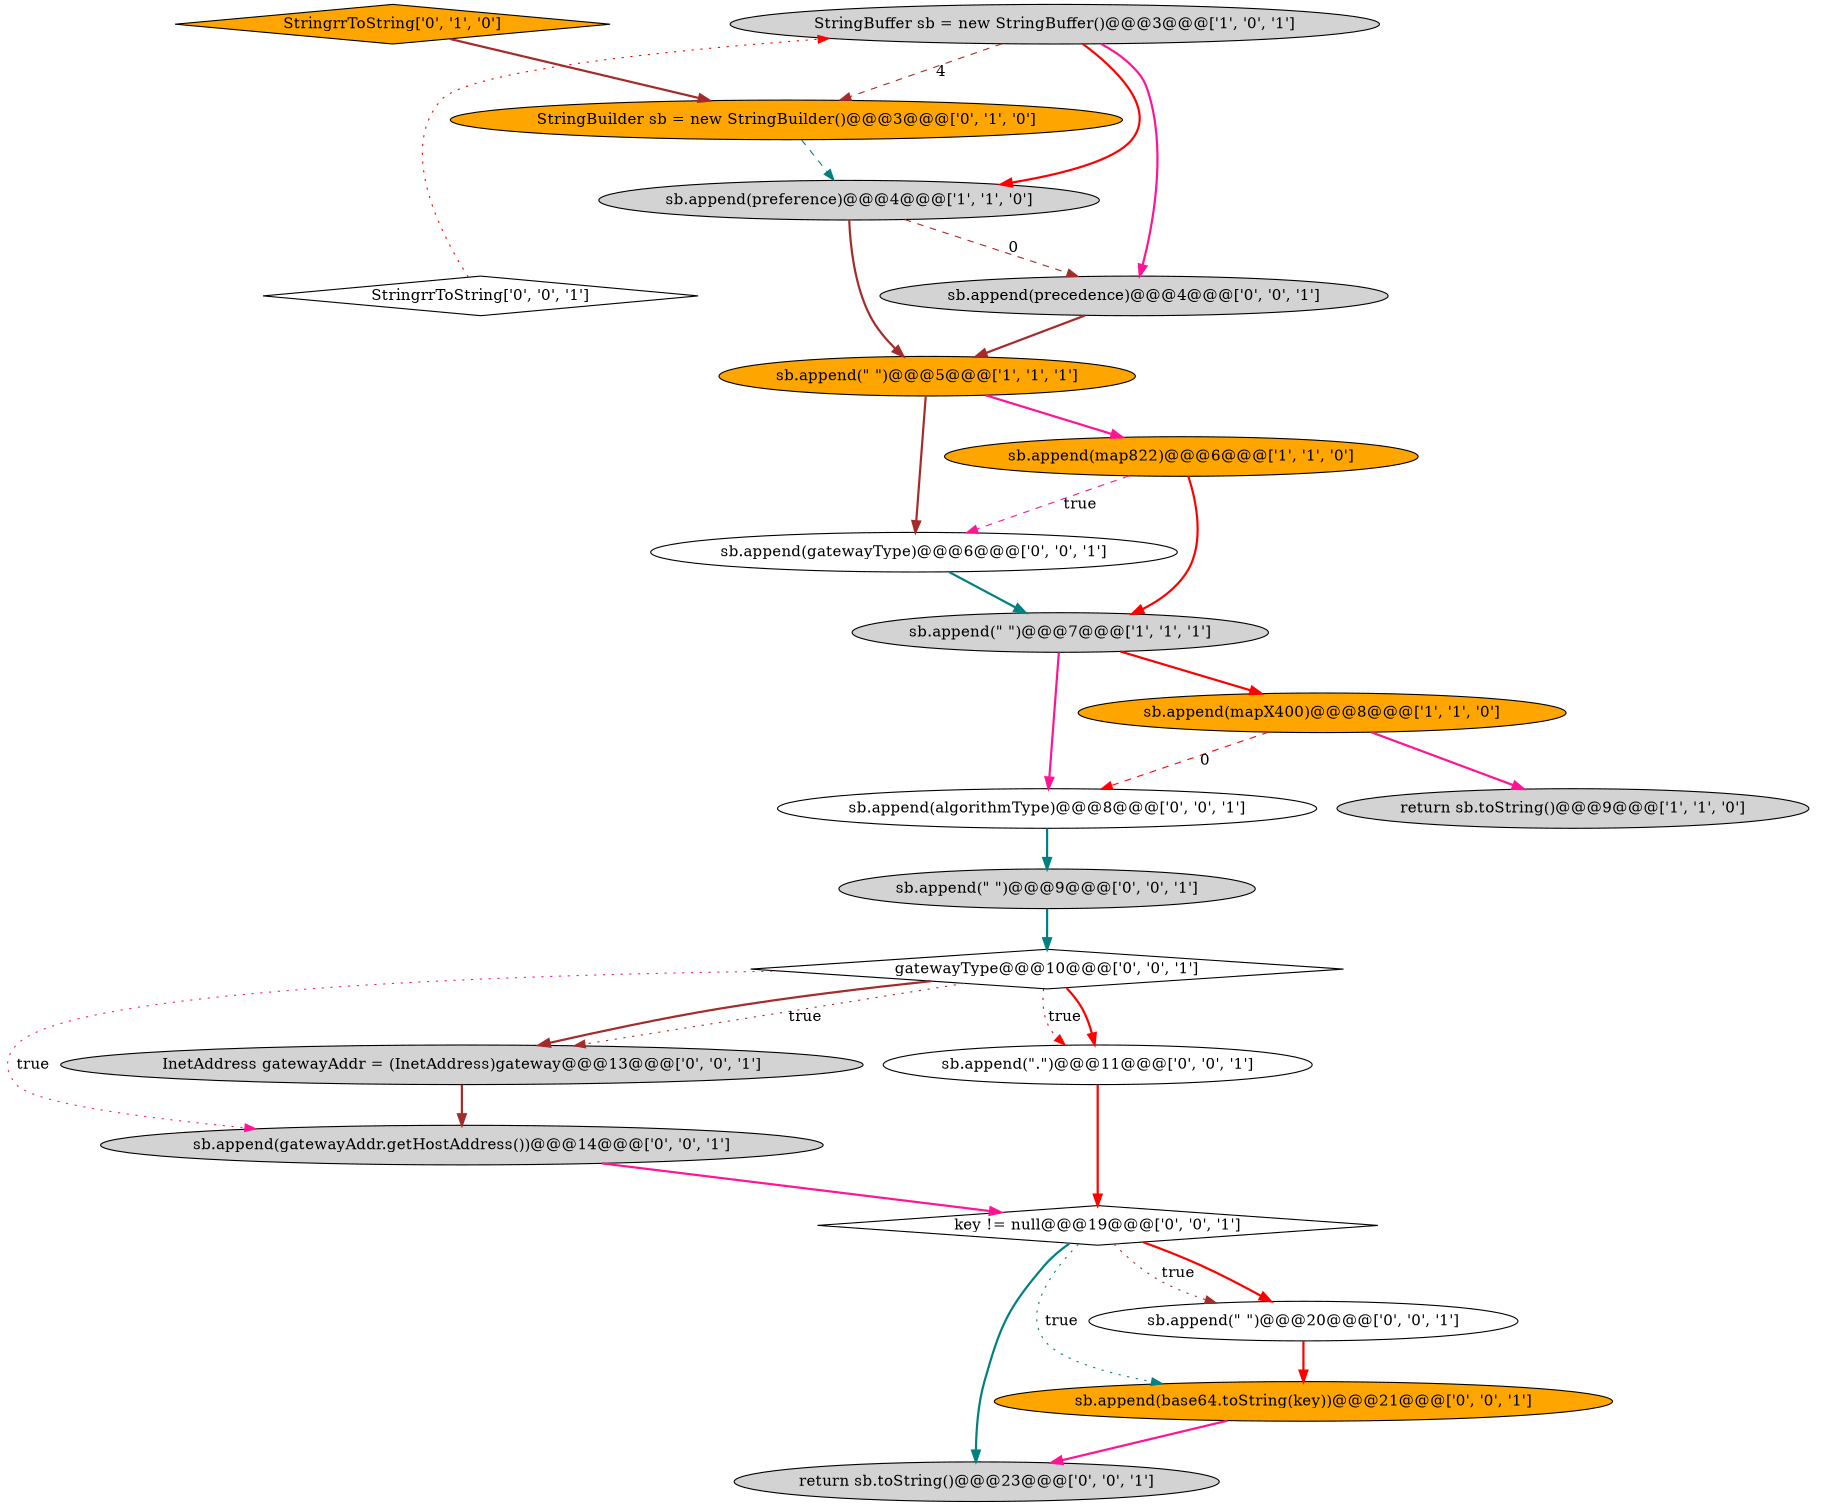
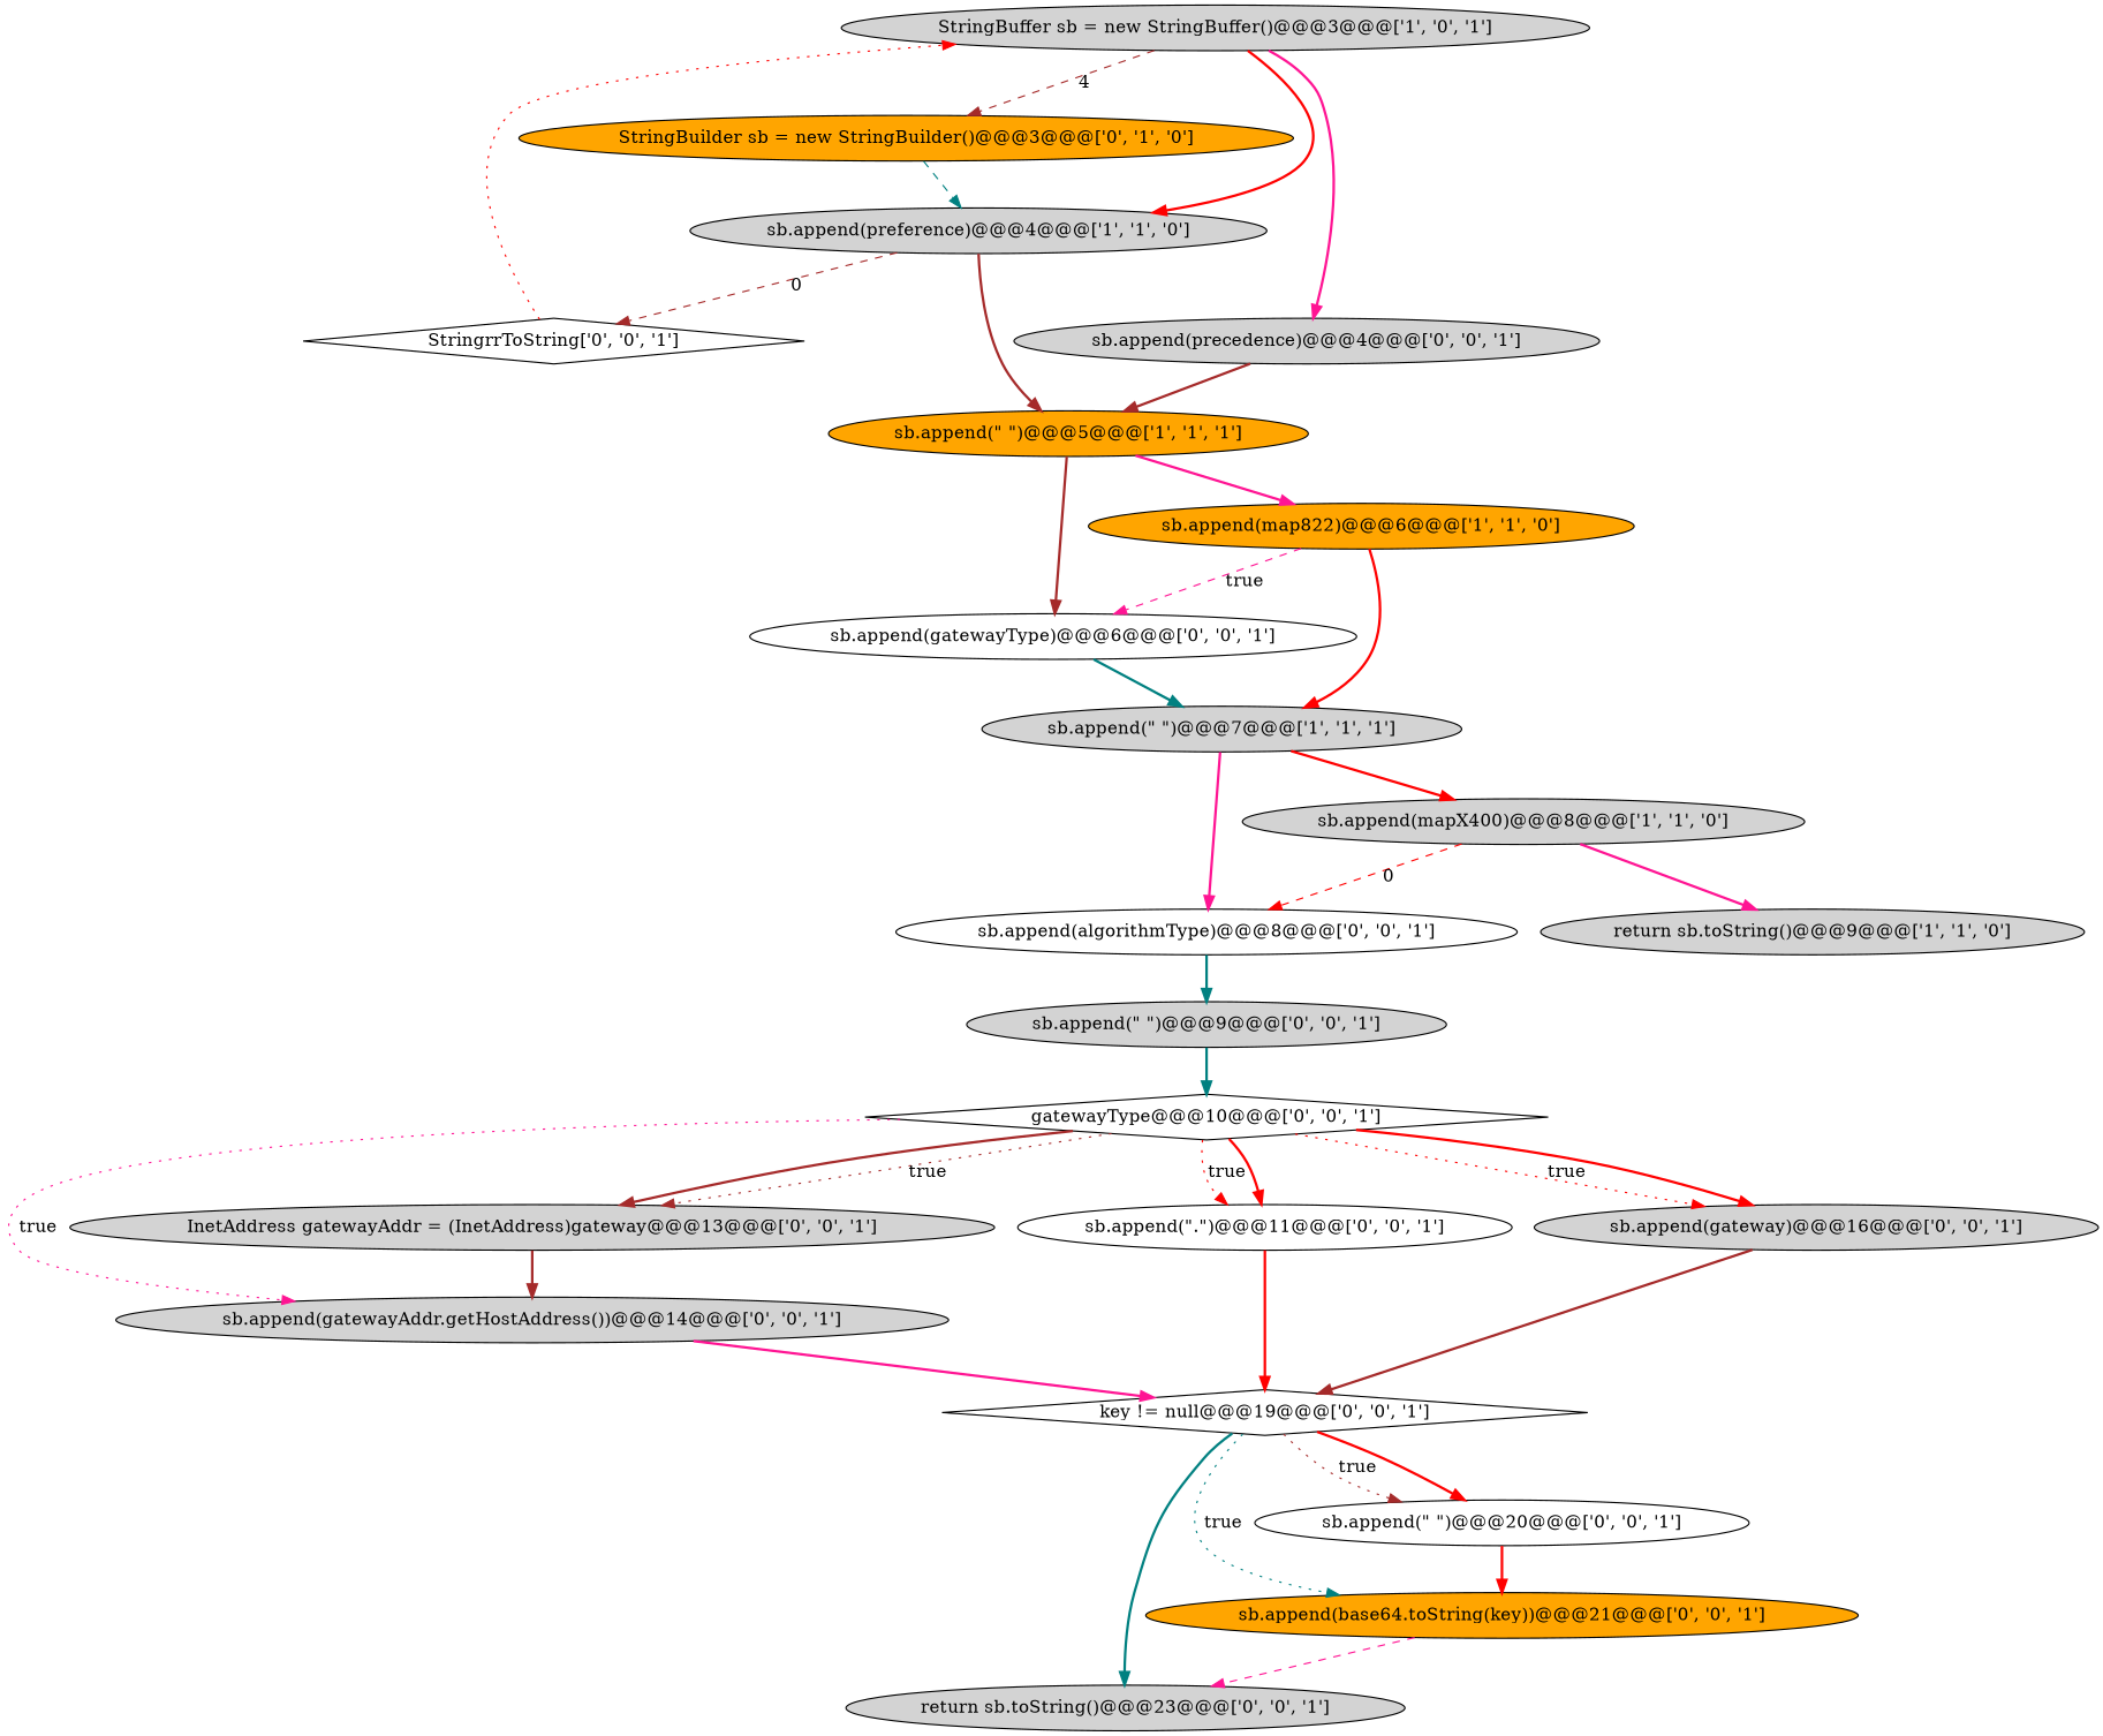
  digraph {
    node [fillcolor=lightgrey shape=ellipse style=filled]
    edge [color=red style=bold]
    n1 [fillcolor=white label="sb.append(gatewayType)@@@6@@@['0', '0', '1']"]
    n2 [label="sb.append(\" \")@@@7@@@['1', '1', '1']"]
    n3 [fillcolor=white label="sb.append(algorithmType)@@@8@@@['0', '0', '1']"]
-   n4 [fillcolor=orange label="sb.append(mapX400)@@@8@@@['1', '1', '0']"]
+   n4 [label="sb.append(mapX400)@@@8@@@['1', '1', '0']"]
    n5 [label="StringBuffer sb = new StringBuffer()@@@3@@@['1', '0', '1']"]
    n6 [fillcolor=orange label="StringBuilder sb = new StringBuilder()@@@3@@@['0', '1', '0']"]
    n7 [label="sb.append(precedence)@@@4@@@['0', '0', '1']"]
    n8 [label="sb.append(preference)@@@4@@@['1', '1', '0']"]
    n9 [fillcolor=orange label="sb.append(\" \")@@@5@@@['1', '1', '1']"]
    n10 [label="sb.append(\" \")@@@9@@@['0', '0', '1']"]
    n11 [label="return sb.toString()@@@9@@@['1', '1', '0']"]
    n12 [fillcolor=white label="gatewayType@@@10@@@['0', '0', '1']" shape=diamond]
    n13 [fillcolor=white label="key != null@@@19@@@['0', '0', '1']" shape=diamond]
    n14 [label="return sb.toString()@@@23@@@['0', '0', '1']"]
    n15 [fillcolor=orange label="sb.append(base64.toString(key))@@@21@@@['0', '0', '1']"]
    n16 [fillcolor=white label="sb.append(\" \")@@@20@@@['0', '0', '1']"]
    n17 [label="InetAddress gatewayAddr = (InetAddress)gateway@@@13@@@['0', '0', '1']"]
    n18 [label="sb.append(gatewayAddr.getHostAddress())@@@14@@@['0', '0', '1']"]
    n19 [fillcolor=orange label="sb.append(map822)@@@6@@@['1', '1', '0']"]
    n20 [fillcolor=white label="sb.append(\".\")@@@11@@@['0', '0', '1']"]
    n21 [fillcolor=white label="StringrrToString['0', '0', '1']" shape=diamond]
-   n23 [fillcolor=orange label="StringrrToString['0', '1', '0']" shape=diamond]
+   n22 [label="sb.append(gateway)@@@16@@@['0', '0', '1']"]
    n1 -> n2 [color=teal]
    n2 -> n3 [color=deeppink]
    n2 -> n4
    n3 -> n10 [color=teal]
    n4 -> n3 [label=0 style=dashed]
    n4 -> n11 [color=deeppink]
    n5 -> n6 [color=brown label=4 style=dashed]
    n5 -> n7 [color=deeppink]
    n5 -> n8
    n6 -> n8 [color=teal style=dashed]
    n7 -> n9 [color=brown]
-   n8 -> n7 [color=brown label=0 style=dashed]
+   n8 -> n21 [color=brown label=0 style=dashed]
    n8 -> n9 [color=brown]
    n9 -> n1 [color=brown]
    n9 -> n19 [color=deeppink]
    n10 -> n12 [color=teal]
    n12 -> n17 [color=brown]
    n12 -> n17 [color=brown label=true style=dotted]
    n12 -> n18 [color=deeppink label=true style=dotted]
    n12 -> n20 [label=true style=dotted]
    n12 -> n20
+   n12 -> n22 [label=true style=dotted]
+   n12 -> n22
    n13 -> n14 [color=teal]
    n13 -> n15 [color=teal label=true style=dotted]
    n13 -> n16
    n13 -> n16 [color=brown label=true style=dotted]
-   n15 -> n14 [color=deeppink]
+   n15 -> n14 [color=deeppink style=dashed]
    n16 -> n15
    n17 -> n18 [color=brown]
    n18 -> n13 [color=deeppink]
    n19 -> n1 [color=deeppink label=true style=dashed]
    n19 -> n2
    n20 -> n13
    n21 -> n5 [style=dotted]
-   n23 -> n6 [color=brown]
+   n22 -> n13 [color=brown]
  }
